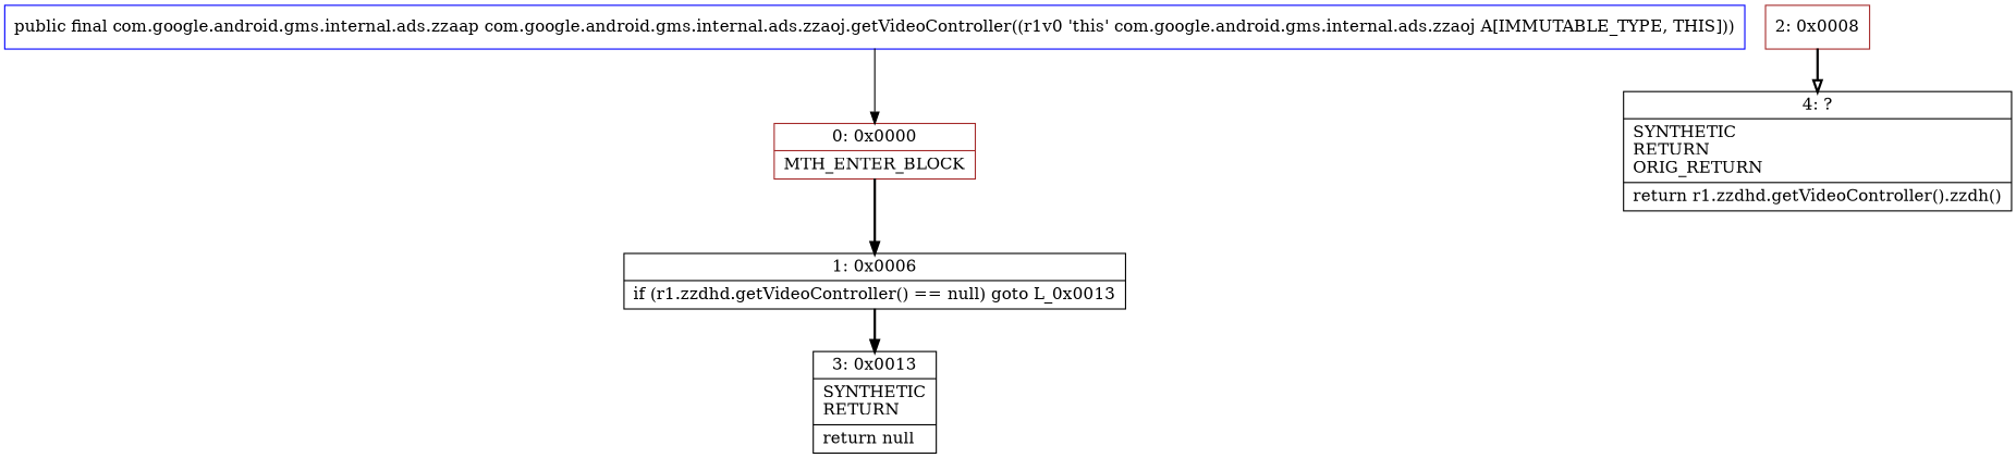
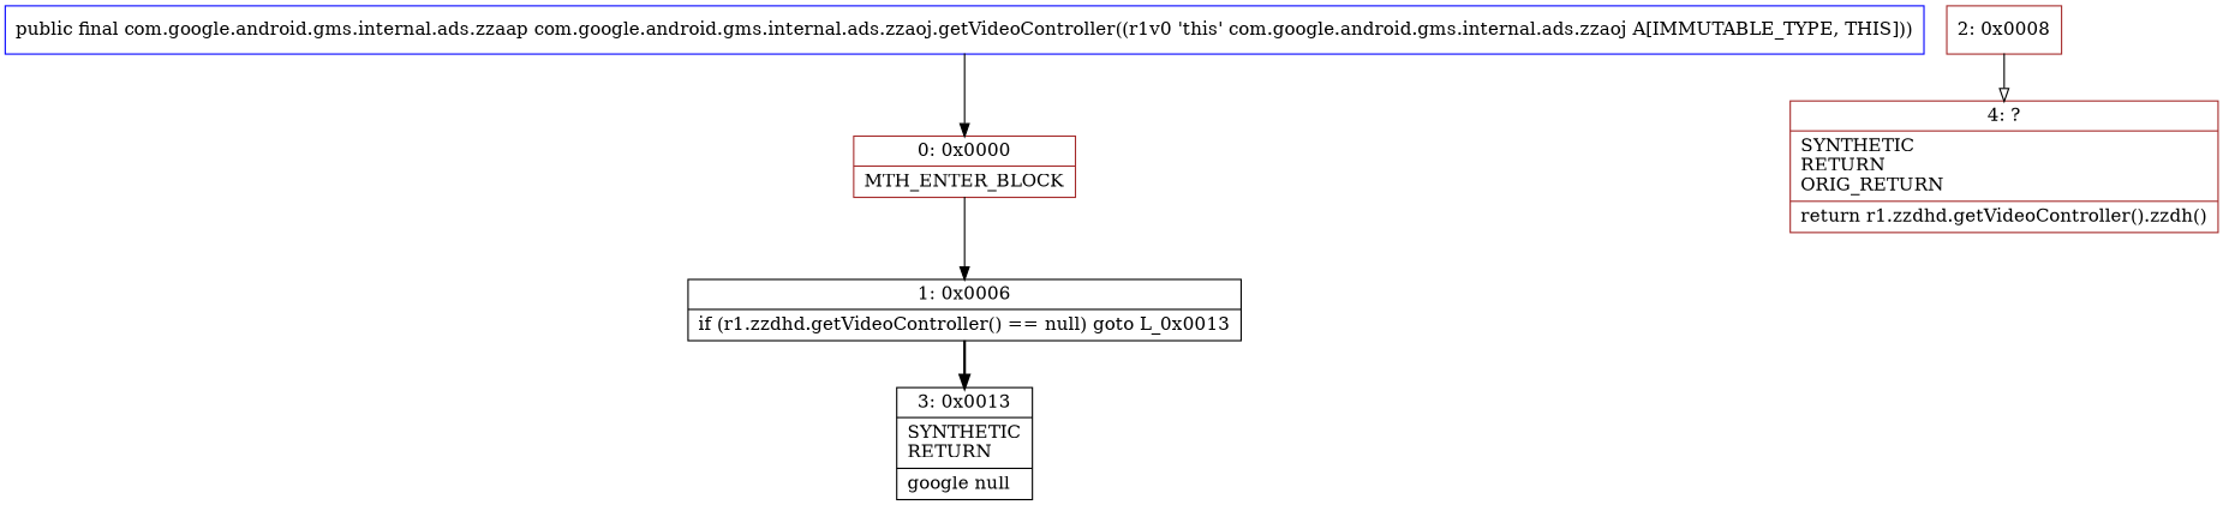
  digraph {
    node [color=black shape=record]
    edge [arrowhead=normal style=bold]
    n1 [color=brown label="{0\:\ 0x0000|MTH_ENTER_BLOCK\l}"]
    n2 [label="{1\:\ 0x0006|if (r1.zzdhd.getVideoController() == null) goto L_0x0013\l}"]
-   n3 [label="{3\:\ 0x0013|SYNTHETIC\lRETURN\l|return null\l}"]
+   n3 [label="{3\:\ 0x0013|SYNTHETIC\lRETURN\l|google null\l}"]
    n4 [color=brown label="{2\:\ 0x0008}"]
-   n5 [label="{4\:\ ?|SYNTHETIC\lRETURN\lORIG_RETURN\l|return r1.zzdhd.getVideoController().zzdh()\l}"]
+   n5 [color=brown label="{4\:\ ?|SYNTHETIC\lRETURN\lORIG_RETURN\l|return r1.zzdhd.getVideoController().zzdh()\l}"]
    n6 [color=blue label="{public final com.google.android.gms.internal.ads.zzaap com.google.android.gms.internal.ads.zzaoj.getVideoController((r1v0 'this' com.google.android.gms.internal.ads.zzaoj A[IMMUTABLE_TYPE, THIS])) }"]
-   n1 -> n2
+   n1 -> n2 [style=solid]
    n2 -> n3
-   n4 -> n5 [arrowhead=onormal]
+   n4 -> n5 [arrowhead=onormal style=solid]
    n6 -> n1 [style=solid]
  }
